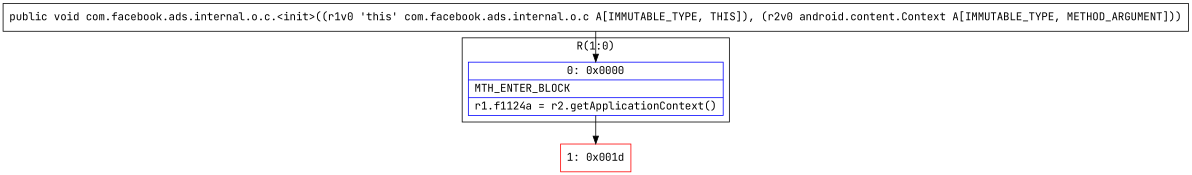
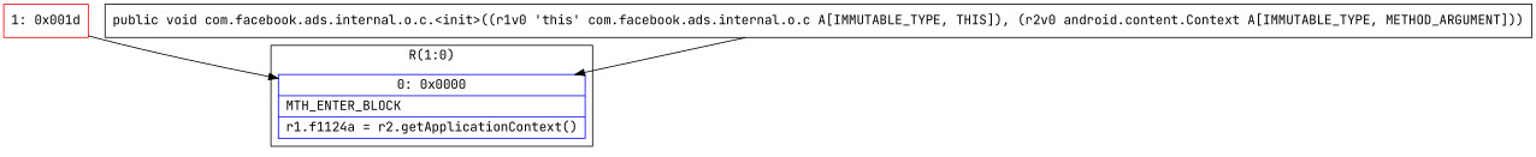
  digraph {
    fontname="JetBrains Mono"
    node [shape=record fontname="JetBrains Mono"]
    edge [fontname="JetBrains Mono"]
    n1 [color=blue label="{0\:\ 0x0000|MTH_ENTER_BLOCK\l|r1.f1124a = r2.getApplicationContext()\l}"]
    n2 [color=red label="{1\:\ 0x001d}"]
    n3 [label="{public void com.facebook.ads.internal.o.c.\<init\>((r1v0 'this' com.facebook.ads.internal.o.c A[IMMUTABLE_TYPE, THIS]), (r2v0 android.content.Context A[IMMUTABLE_TYPE, METHOD_ARGUMENT])) }"]
    subgraph cluster_1 {
      label="R(1:0)"
      n1
    }
-   n1 -> n2
+   n2 -> n1
    n3 -> n1
  }
